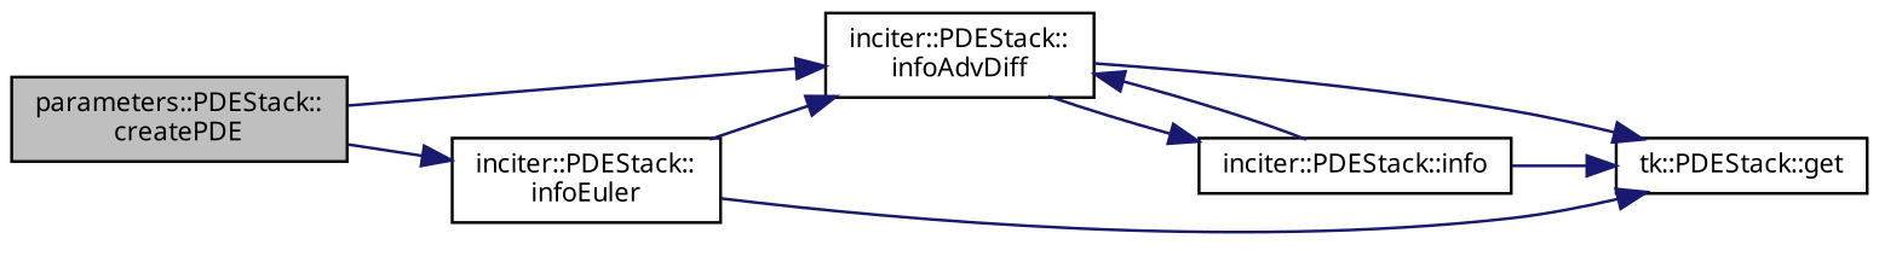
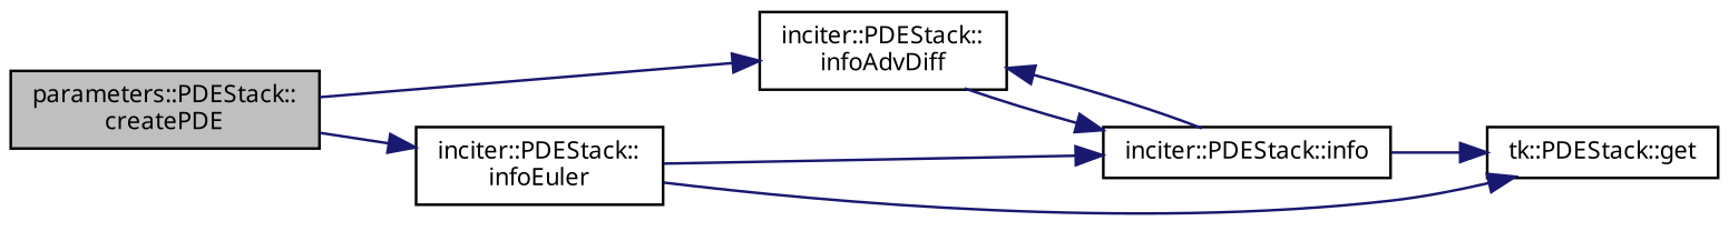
  digraph {
    rankdir=LR
    node [color=black fontname="sans-serif" fontsize=9 shape=record]
    edge [color=midnightblue fontname="sans-serif" fontsize=9 labelfontname="sans-serif" labelfontsize=9 style=solid]
    n1 [fillcolor=grey75 fontcolor=black height=0.2 label="parameters::PDEStack::\lcreatePDE" style=filled width=0.4]
    n2 [height=0.2 label="inciter::PDEStack::\linfoAdvDiff" width=0.4]
    n3 [height=0.2 label="inciter::PDEStack::\linfoEuler" width=0.4]
    n4 [height=0.2 label="inciter::PDEStack::info" width=0.4]
    n5 [height=0.2 label="tk::PDEStack::get" width=0.4]
    n1 -> n2
    n1 -> n3
    n2 -> n4
-   n2 -> n5
-   n3 -> n2
+   n3 -> n4
    n3 -> n5
    n4 -> n2
    n4 -> n5
  }
